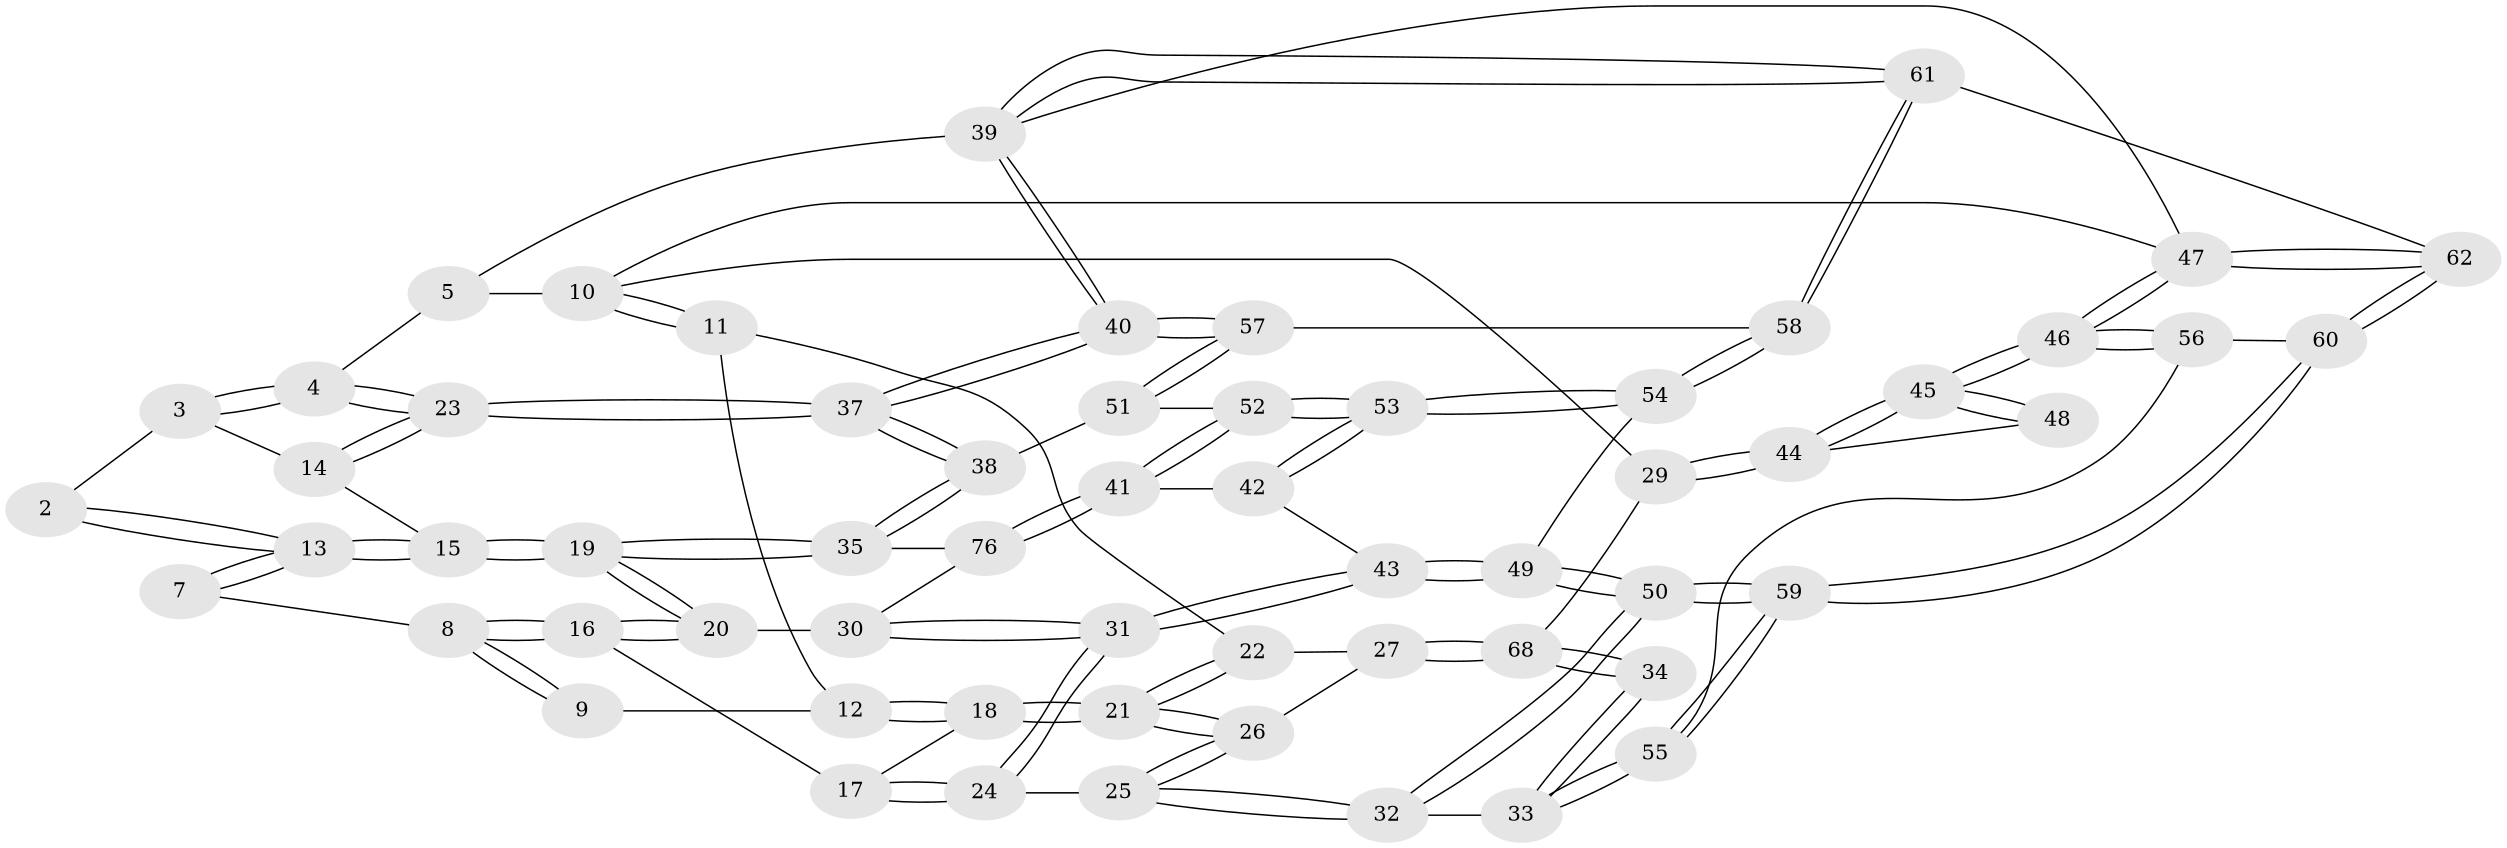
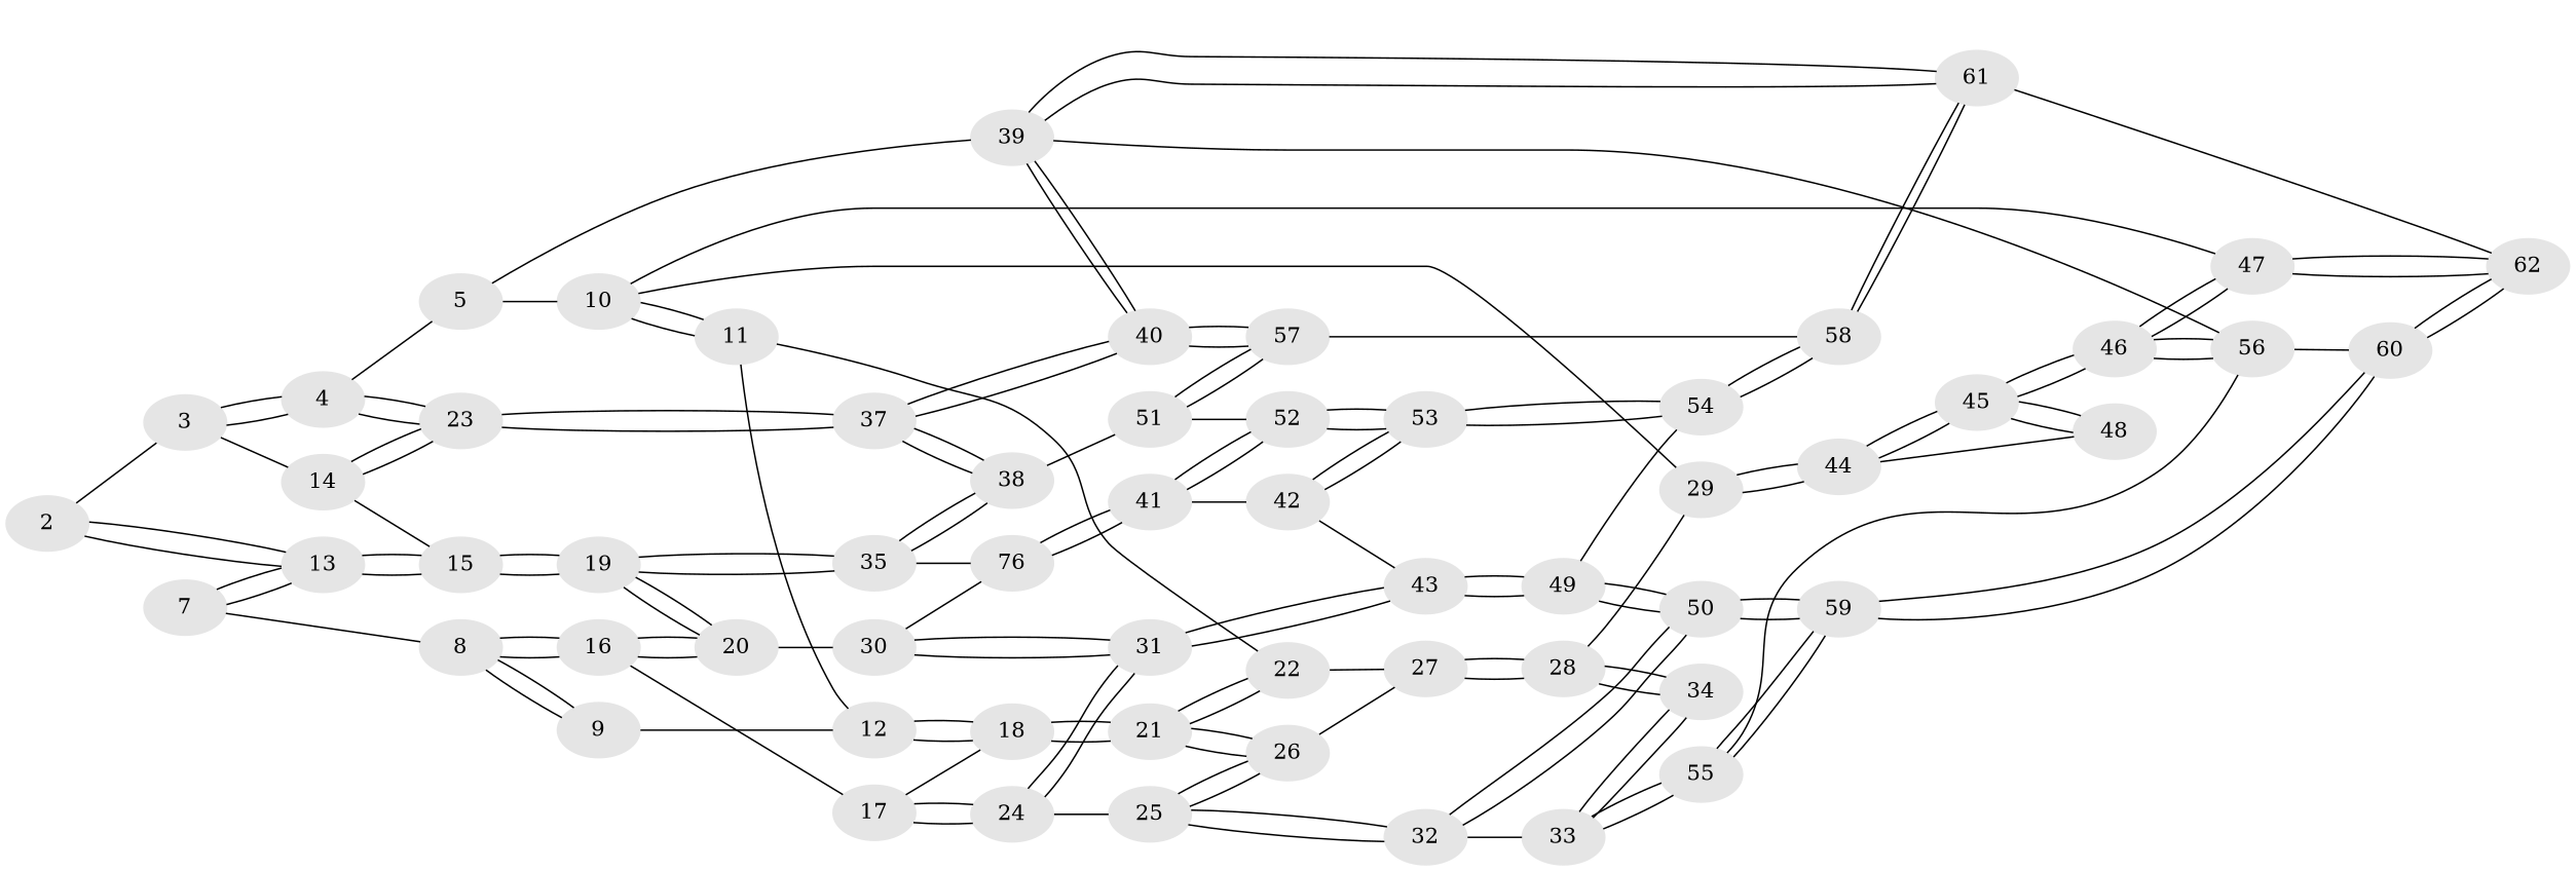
  graph {
    rankdir=LR
    node [color=gray90 style=filled]
    2
    3
    13
    7
    8
    4
    14
    15
    5
    23
    10
    39
    37
    11
    29
    47
    40
    61
    9
    12
    16
    17
    20
    18
    22
    44
    62
    27
    21
    19
    35
    24
    30
    25
    31
    26
    n37 [label=76]
    38
-   28 [label=68]
+   28
    32
    43
    33
    50
    34
    48
    45
    41
    49
    55
    59
    56
    51
    42
    52
    57
    58
    53
    54
    46
    60
    2 -- 3
    2 -- 13
    2 -- 13
    3 -- 4
    3 -- 4
    3 -- 14
    13 -- 15
    13 -- 15
    7 -- 13
    7 -- 13
    7 -- 8
    8 -- 9
    8 -- 9
    8 -- 16
    8 -- 16
    4 -- 5
    4 -- 23
    4 -- 23
    14 -- 15
    14 -- 23
    14 -- 23
    15 -- 19
    15 -- 19
    5 -- 10
    5 -- 39
    23 -- 37
    23 -- 37
    10 -- 11
    10 -- 11
    10 -- 29
    10 -- 47
-   39 -- 47
+   39 -- 56
    39 -- 40
    39 -- 40
    39 -- 61
    39 -- 61
    37 -- 40
    37 -- 40
    37 -- 38
    37 -- 38
    11 -- 12
    11 -- 22
    29 -- 44
    29 -- 44
    47 -- 62
    47 -- 62
    40 -- 57
    40 -- 57
    61 -- 62
    9 -- 12
    12 -- 18
    12 -- 18
    16 -- 17
    16 -- 20
    16 -- 20
    17 -- 18
    17 -- 24
    17 -- 24
    20 -- 30
    18 -- 21
    18 -- 21
    22 -- 27
    44 -- 48
    44 -- 45
    44 -- 45
    27 -- 28
    27 -- 28
    21 -- 22
    21 -- 22
    21 -- 26
    21 -- 26
    19 -- 20
    19 -- 20
    19 -- 35
    19 -- 35
    35 -- n37
    35 -- 38
    35 -- 38
    24 -- 25
    24 -- 31
    24 -- 31
    30 -- 31
    30 -- 31
    30 -- n37
    25 -- 26
    25 -- 26
    25 -- 32
    25 -- 32
    31 -- 43
    31 -- 43
    26 -- 27
    n37 -- 41
    n37 -- 41
    38 -- 51
    28 -- 29
    28 -- 34
    28 -- 34
    32 -- 33
    32 -- 50
    32 -- 50
    43 -- 49
    43 -- 49
    33 -- 34
    33 -- 34
    33 -- 55
    33 -- 55
    50 -- 59
    50 -- 59
    45 -- 48
    45 -- 48
    45 -- 46
    45 -- 46
    41 -- 42
    41 -- 52
    41 -- 52
    49 -- 50
    49 -- 50
    49 -- 54
    55 -- 59
    55 -- 59
    55 -- 56
    59 -- 60
    59 -- 60
    56 -- 60
    51 -- 52
    51 -- 57
    51 -- 57
    42 -- 43
    42 -- 53
    42 -- 53
    52 -- 53
    52 -- 53
    57 -- 58
    58 -- 61
    58 -- 61
    53 -- 54
    53 -- 54
    54 -- 58
    54 -- 58
    46 -- 47
    46 -- 47
    46 -- 56
    46 -- 56
    60 -- 62
    60 -- 62
  }
